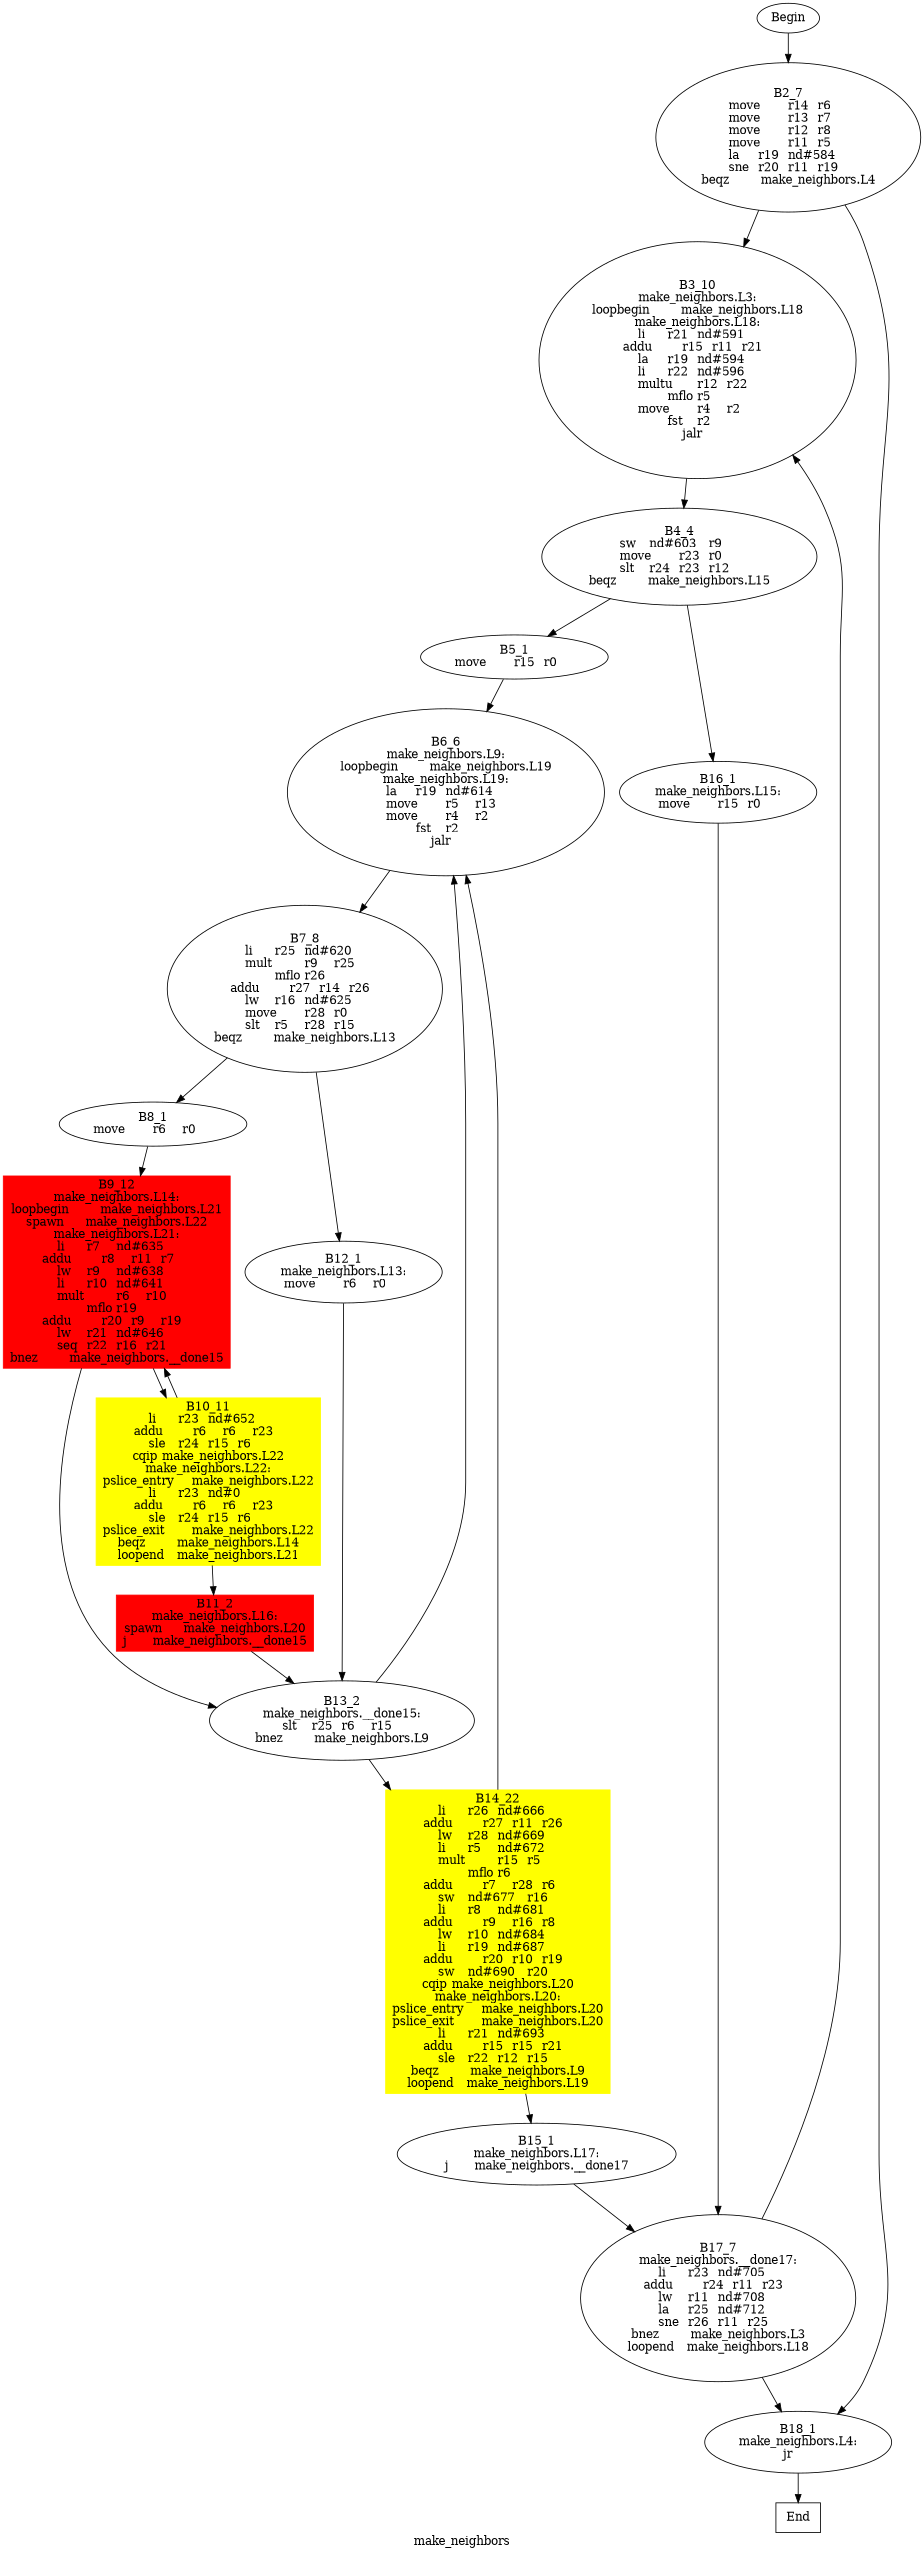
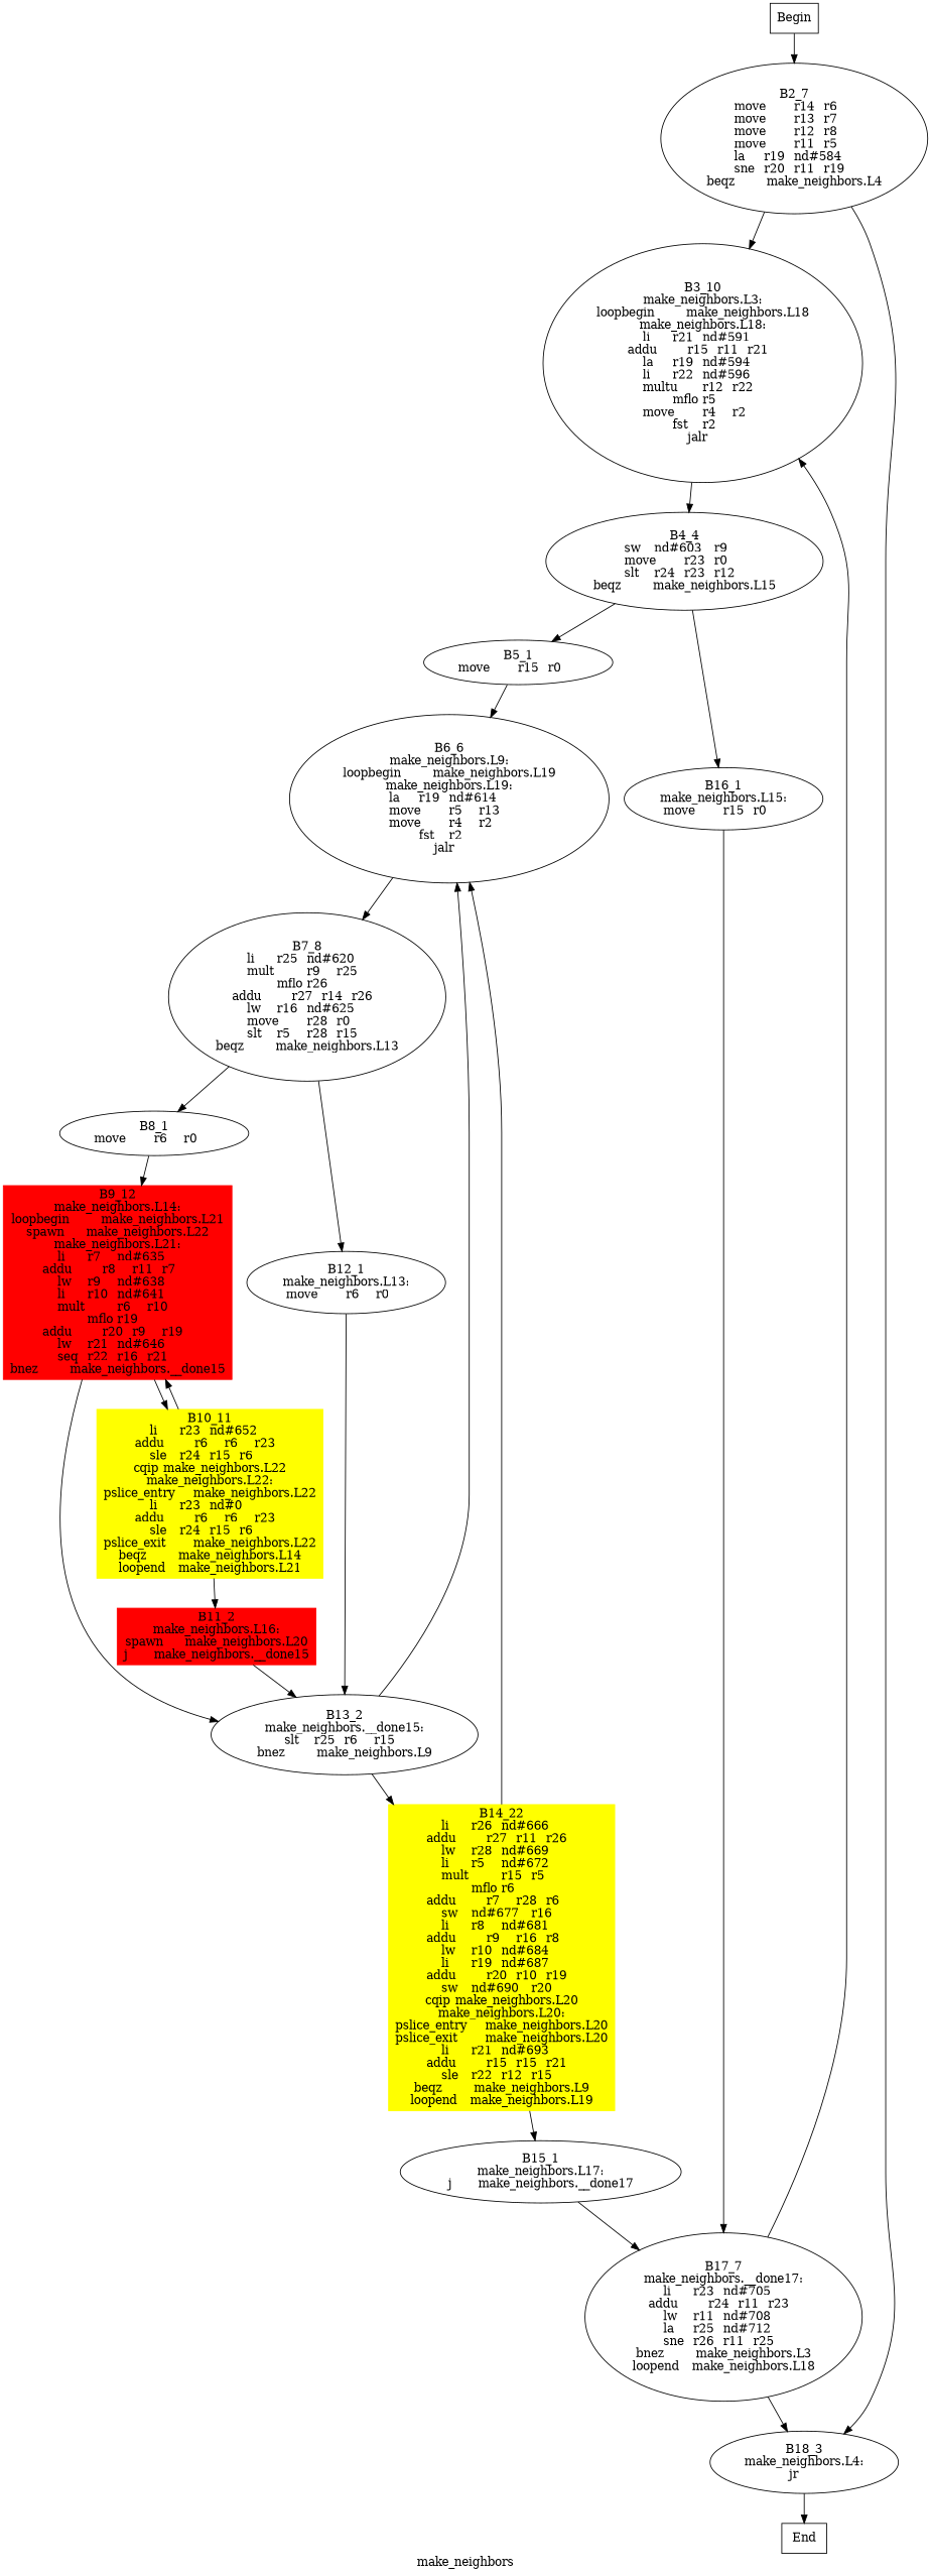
  digraph {
    color=purple
    label=make_neighbors
    style=dashed
-   n1 [label=Begin]
+   n1 [label=Begin shape=box]
    n2 [label="B2_7\nmove	r14	r6	\nmove	r13	r7	\nmove	r12	r8	\nmove	r11	r5	\nla	r19	nd#584	\nsne	r20	r11	r19	\nbeqz	make_neighbors.L4\n"]
    n3 [label="B3_10\nmake_neighbors.L3:\nloopbegin	make_neighbors.L18\nmake_neighbors.L18:\nli	r21	nd#591	\naddu	r15	r11	r21	\nla	r19	nd#594	\nli	r22	nd#596	\nmultu	r12	r22	\nmflo	r5	\nmove	r4	r2	\nfst	r2	\njalr	\n"]
-   n4 [label="B18_1\nmake_neighbors.L4:\njr	\n"]
+   n4 [label="B18_3\nmake_neighbors.L4:\njr	\n"]
    n5 [label="B4_4\nsw	nd#603	r9	\nmove	r23	r0	\nslt	r24	r23	r12	\nbeqz	make_neighbors.L15\n"]
    n6 [label=End shape=box]
    n7 [label="B5_1\nmove	r15	r0	\n"]
    n8 [label="B16_1\nmake_neighbors.L15:\nmove	r15	r0	\n"]
    n9 [label="B6_6\nmake_neighbors.L9:\nloopbegin	make_neighbors.L19\nmake_neighbors.L19:\nla	r19	nd#614	\nmove	r5	r13	\nmove	r4	r2	\nfst	r2	\njalr	\n"]
    n10 [label="B17_7\nmake_neighbors.__done17:\nli	r23	nd#705	\naddu	r24	r11	r23	\nlw	r11	nd#708	\nla	r25	nd#712	\nsne	r26	r11	r25	\nbnez	make_neighbors.L3\nloopend	make_neighbors.L18\n"]
    n11 [label="B7_8\nli	r25	nd#620	\nmult	r9	r25	\nmflo	r26	\naddu	r27	r14	r26	\nlw	r16	nd#625	\nmove	r28	r0	\nslt	r5	r28	r15	\nbeqz	make_neighbors.L13\n"]
    n12 [label="B8_1\nmove	r6	r0	\n"]
    n13 [label="B12_1\nmake_neighbors.L13:\nmove	r6	r0	\n"]
    n14 [color=red label="B9_12\nmake_neighbors.L14:\nloopbegin	make_neighbors.L21\nspawn	make_neighbors.L22\nmake_neighbors.L21:\nli	r7	nd#635	\naddu	r8	r11	r7	\nlw	r9	nd#638	\nli	r10	nd#641	\nmult	r6	r10	\nmflo	r19	\naddu	r20	r9	r19	\nlw	r21	nd#646	\nseq	r22	r16	r21	\nbnez	make_neighbors.__done15\n" shape=box style=filled]
    n15 [label="B13_2\nmake_neighbors.__done15:\nslt	r25	r6	r15	\nbnez	make_neighbors.L9\n"]
    n16 [color=yellow label="B10_11\nli	r23	nd#652	\naddu	r6	r6	r23	\nsle	r24	r15	r6	\ncqip	make_neighbors.L22\nmake_neighbors.L22:\npslice_entry	make_neighbors.L22\nli	r23	nd#0	\naddu	r6	r6	r23	\nsle	r24	r15	r6	\npslice_exit	make_neighbors.L22\nbeqz	make_neighbors.L14\nloopend	make_neighbors.L21\n" shape=polygon style=filled]
    n17 [color=yellow label="B14_22\nli	r26	nd#666	\naddu	r27	r11	r26	\nlw	r28	nd#669	\nli	r5	nd#672	\nmult	r15	r5	\nmflo	r6	\naddu	r7	r28	r6	\nsw	nd#677	r16	\nli	r8	nd#681	\naddu	r9	r16	r8	\nlw	r10	nd#684	\nli	r19	nd#687	\naddu	r20	r10	r19	\nsw	nd#690	r20	\ncqip	make_neighbors.L20\nmake_neighbors.L20:\npslice_entry	make_neighbors.L20\npslice_exit	make_neighbors.L20\nli	r21	nd#693	\naddu	r15	r15	r21	\nsle	r22	r12	r15	\nbeqz	make_neighbors.L9\nloopend	make_neighbors.L19\n" shape=polygon style=filled]
    n18 [color=red label="B11_2\nmake_neighbors.L16:\nspawn	make_neighbors.L20\nj	make_neighbors.__done15\n" shape=box style=filled]
    n19 [label="B15_1\nmake_neighbors.L17:\nj	make_neighbors.__done17\n"]
    n1 -> n2
    n2 -> n3
    n2 -> n4
    n3 -> n5
    n4 -> n6
    n5 -> n7
    n5 -> n8
    n7 -> n9
    n8 -> n10
    n9 -> n11
    n10 -> n3
    n10 -> n4
    n11 -> n12
    n11 -> n13
    n12 -> n14
    n13 -> n15
    n14 -> n15
    n14 -> n16
    n15 -> n9
    n15 -> n17
    n16 -> n14
    n16 -> n18
    n17 -> n9
    n17 -> n19
    n18 -> n15
    n19 -> n10
  }
